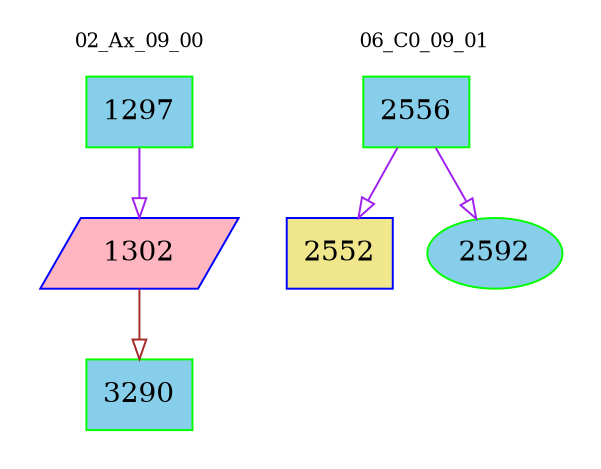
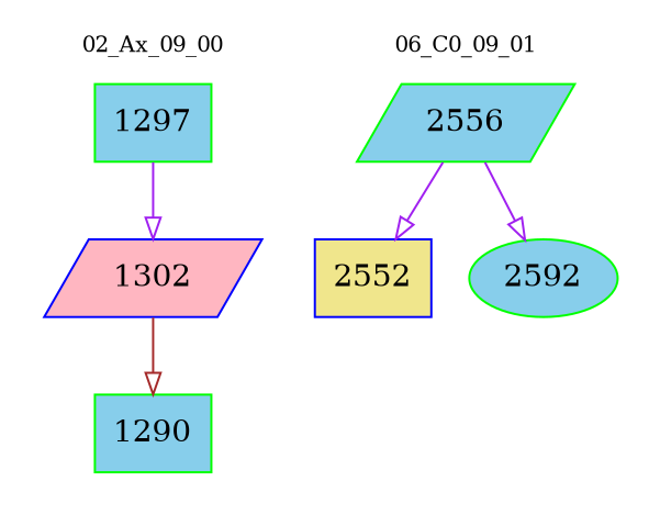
  digraph {
    node [color=green fillcolor=skyblue shape=box style=filled]
    edge [arrowhead=onormal color=purple]
    n1 [label=1297]
-   n2 [label=3290]
+   n2 [label=1290]
    n3 [color=blue fillcolor=lightpink label=1302 shape=parallelogram]
-   n4 [label=2556]
+   n4 [label=2556 shape=parallelogram]
    n5 [color=blue fillcolor=khaki label=2552]
    n6 [label=2592 shape=ellipse]
    subgraph cluster_1 {
      color=white
      fontsize=10
      label="02_Ax_09_00"
      n1
      n2
      n3
    }
    subgraph cluster_2 {
      color=white
      fontsize=10
      label="06_C0_09_01"
      n4
      n5
      n6
    }
    n1 -> n3
    n3 -> n2 [color=brown]
    n4 -> n5
    n4 -> n6
  }
